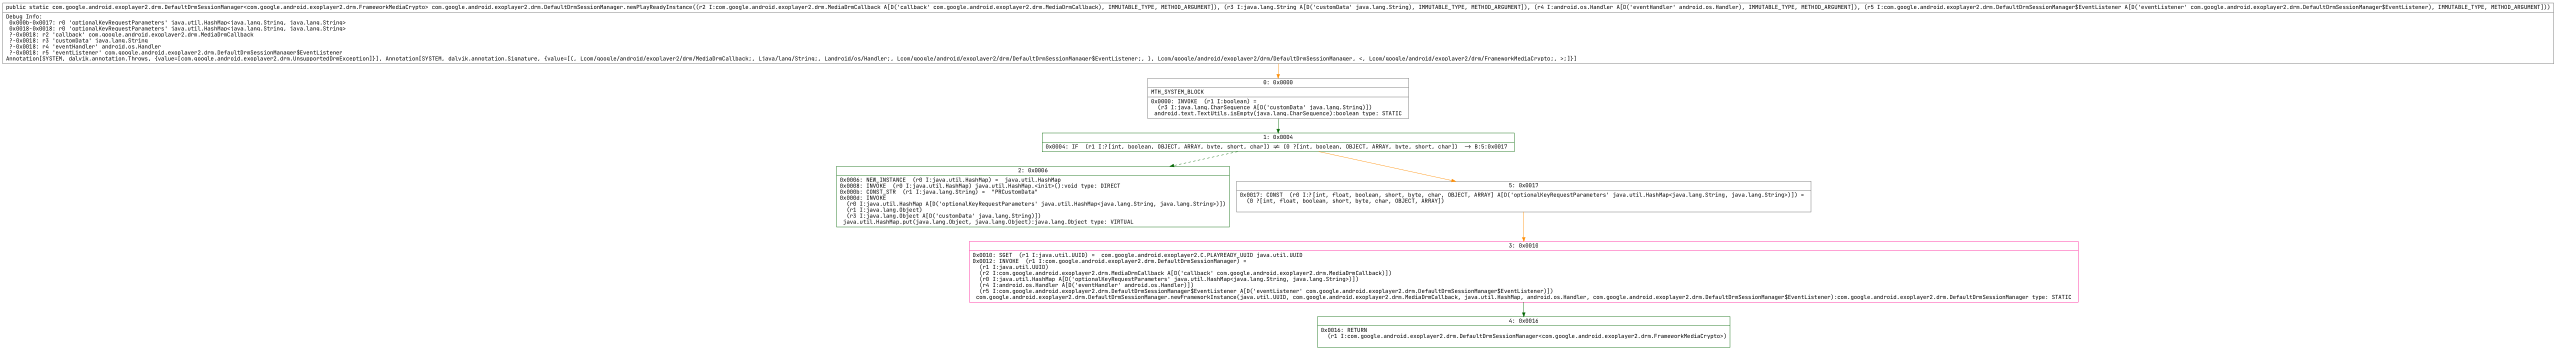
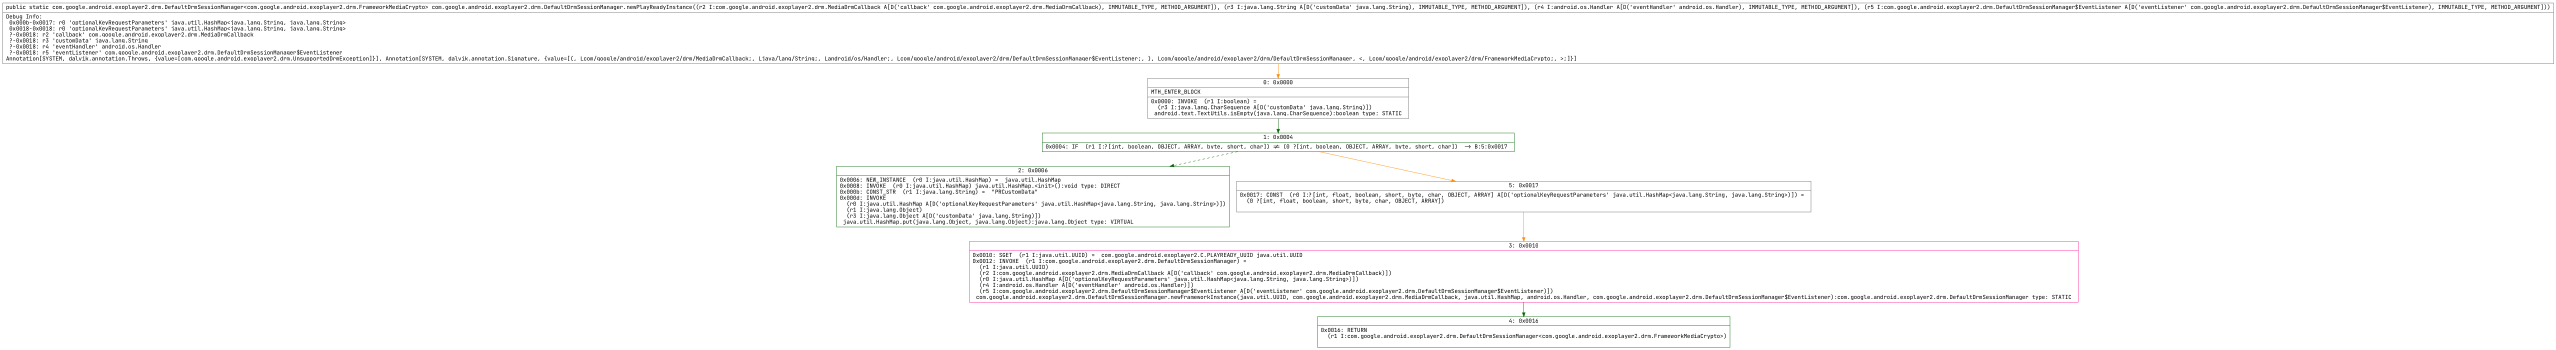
  digraph {
    fontname="JetBrains Mono"
    node [color=gray40 fontname="JetBrains Mono" shape=record]
    edge [color=darkgreen fontname="JetBrains Mono"]
-   n1 [label="{0\:\ 0x0000|MTH_SYSTEM_BLOCK\l|0x0000: INVOKE  (r1 I:boolean) = \l  (r3 I:java.lang.CharSequence A[D('customData' java.lang.String)])\l android.text.TextUtils.isEmpty(java.lang.CharSequence):boolean type: STATIC \l}"]
+   n1 [label="{0\:\ 0x0000|MTH_ENTER_BLOCK\l|0x0000: INVOKE  (r1 I:boolean) = \l  (r3 I:java.lang.CharSequence A[D('customData' java.lang.String)])\l android.text.TextUtils.isEmpty(java.lang.CharSequence):boolean type: STATIC \l}"]
    n2 [color=darkgreen label="{1\:\ 0x0004|0x0004: IF  (r1 I:?[int, boolean, OBJECT, ARRAY, byte, short, char]) != (0 ?[int, boolean, OBJECT, ARRAY, byte, short, char])  \-\> B:5:0x0017 \l}"]
    n3 [color=darkgreen label="{2\:\ 0x0006|0x0006: NEW_INSTANCE  (r0 I:java.util.HashMap) =  java.util.HashMap \l0x0008: INVOKE  (r0 I:java.util.HashMap) java.util.HashMap.\<init\>():void type: DIRECT \l0x000b: CONST_STR  (r1 I:java.lang.String) =  \"PRCustomData\" \l0x000d: INVOKE  \l  (r0 I:java.util.HashMap A[D('optionalKeyRequestParameters' java.util.HashMap\<java.lang.String, java.lang.String\>)])\l  (r1 I:java.lang.Object)\l  (r3 I:java.lang.Object A[D('customData' java.lang.String)])\l java.util.HashMap.put(java.lang.Object, java.lang.Object):java.lang.Object type: VIRTUAL \l}"]
    n4 [label="{5\:\ 0x0017|0x0017: CONST  (r0 I:?[int, float, boolean, short, byte, char, OBJECT, ARRAY] A[D('optionalKeyRequestParameters' java.util.HashMap\<java.lang.String, java.lang.String\>)]) = \l  (0 ?[int, float, boolean, short, byte, char, OBJECT, ARRAY])\l \l}"]
    n5 [color=deeppink label="{3\:\ 0x0010|0x0010: SGET  (r1 I:java.util.UUID) =  com.google.android.exoplayer2.C.PLAYREADY_UUID java.util.UUID \l0x0012: INVOKE  (r1 I:com.google.android.exoplayer2.drm.DefaultDrmSessionManager) = \l  (r1 I:java.util.UUID)\l  (r2 I:com.google.android.exoplayer2.drm.MediaDrmCallback A[D('callback' com.google.android.exoplayer2.drm.MediaDrmCallback)])\l  (r0 I:java.util.HashMap A[D('optionalKeyRequestParameters' java.util.HashMap\<java.lang.String, java.lang.String\>)])\l  (r4 I:android.os.Handler A[D('eventHandler' android.os.Handler)])\l  (r5 I:com.google.android.exoplayer2.drm.DefaultDrmSessionManager$EventListener A[D('eventListener' com.google.android.exoplayer2.drm.DefaultDrmSessionManager$EventListener)])\l com.google.android.exoplayer2.drm.DefaultDrmSessionManager.newFrameworkInstance(java.util.UUID, com.google.android.exoplayer2.drm.MediaDrmCallback, java.util.HashMap, android.os.Handler, com.google.android.exoplayer2.drm.DefaultDrmSessionManager$EventListener):com.google.android.exoplayer2.drm.DefaultDrmSessionManager type: STATIC \l}"]
    n6 [color=darkgreen label="{4\:\ 0x0016|0x0016: RETURN  \l  (r1 I:com.google.android.exoplayer2.drm.DefaultDrmSessionManager\<com.google.android.exoplayer2.drm.FrameworkMediaCrypto\>)\l \l}"]
    n7 [label="{public static com.google.android.exoplayer2.drm.DefaultDrmSessionManager\<com.google.android.exoplayer2.drm.FrameworkMediaCrypto\> com.google.android.exoplayer2.drm.DefaultDrmSessionManager.newPlayReadyInstance((r2 I:com.google.android.exoplayer2.drm.MediaDrmCallback A[D('callback' com.google.android.exoplayer2.drm.MediaDrmCallback), IMMUTABLE_TYPE, METHOD_ARGUMENT]), (r3 I:java.lang.String A[D('customData' java.lang.String), IMMUTABLE_TYPE, METHOD_ARGUMENT]), (r4 I:android.os.Handler A[D('eventHandler' android.os.Handler), IMMUTABLE_TYPE, METHOD_ARGUMENT]), (r5 I:com.google.android.exoplayer2.drm.DefaultDrmSessionManager$EventListener A[D('eventListener' com.google.android.exoplayer2.drm.DefaultDrmSessionManager$EventListener), IMMUTABLE_TYPE, METHOD_ARGUMENT]))  | Debug Info:\l  0x000b\-0x0017: r0 'optionalKeyRequestParameters' java.util.HashMap\<java.lang.String, java.lang.String\>\l  0x0018\-0x0018: r0 'optionalKeyRequestParameters' java.util.HashMap\<java.lang.String, java.lang.String\>\l  ?\-0x0018: r2 'callback' com.google.android.exoplayer2.drm.MediaDrmCallback\l  ?\-0x0018: r3 'customData' java.lang.String\l  ?\-0x0018: r4 'eventHandler' android.os.Handler\l  ?\-0x0018: r5 'eventListener' com.google.android.exoplayer2.drm.DefaultDrmSessionManager$EventListener\lAnnotation[SYSTEM, dalvik.annotation.Throws, \{value=[com.google.android.exoplayer2.drm.UnsupportedDrmException]\}], Annotation[SYSTEM, dalvik.annotation.Signature, \{value=[(, Lcom\/google\/android\/exoplayer2\/drm\/MediaDrmCallback;, Ljava\/lang\/String;, Landroid\/os\/Handler;, Lcom\/google\/android\/exoplayer2\/drm\/DefaultDrmSessionManager$EventListener;, ), Lcom\/google\/android\/exoplayer2\/drm\/DefaultDrmSessionManager, \<, Lcom\/google\/android\/exoplayer2\/drm\/FrameworkMediaCrypto;, \>;]\}]\l}"]
    n1 -> n2
    n2 -> n3 [style=dashed]
    n2 -> n4 [color=darkorange]
    n4 -> n5 [color=darkorange]
    n5 -> n6
    n7 -> n1 [color=darkorange]
  }
